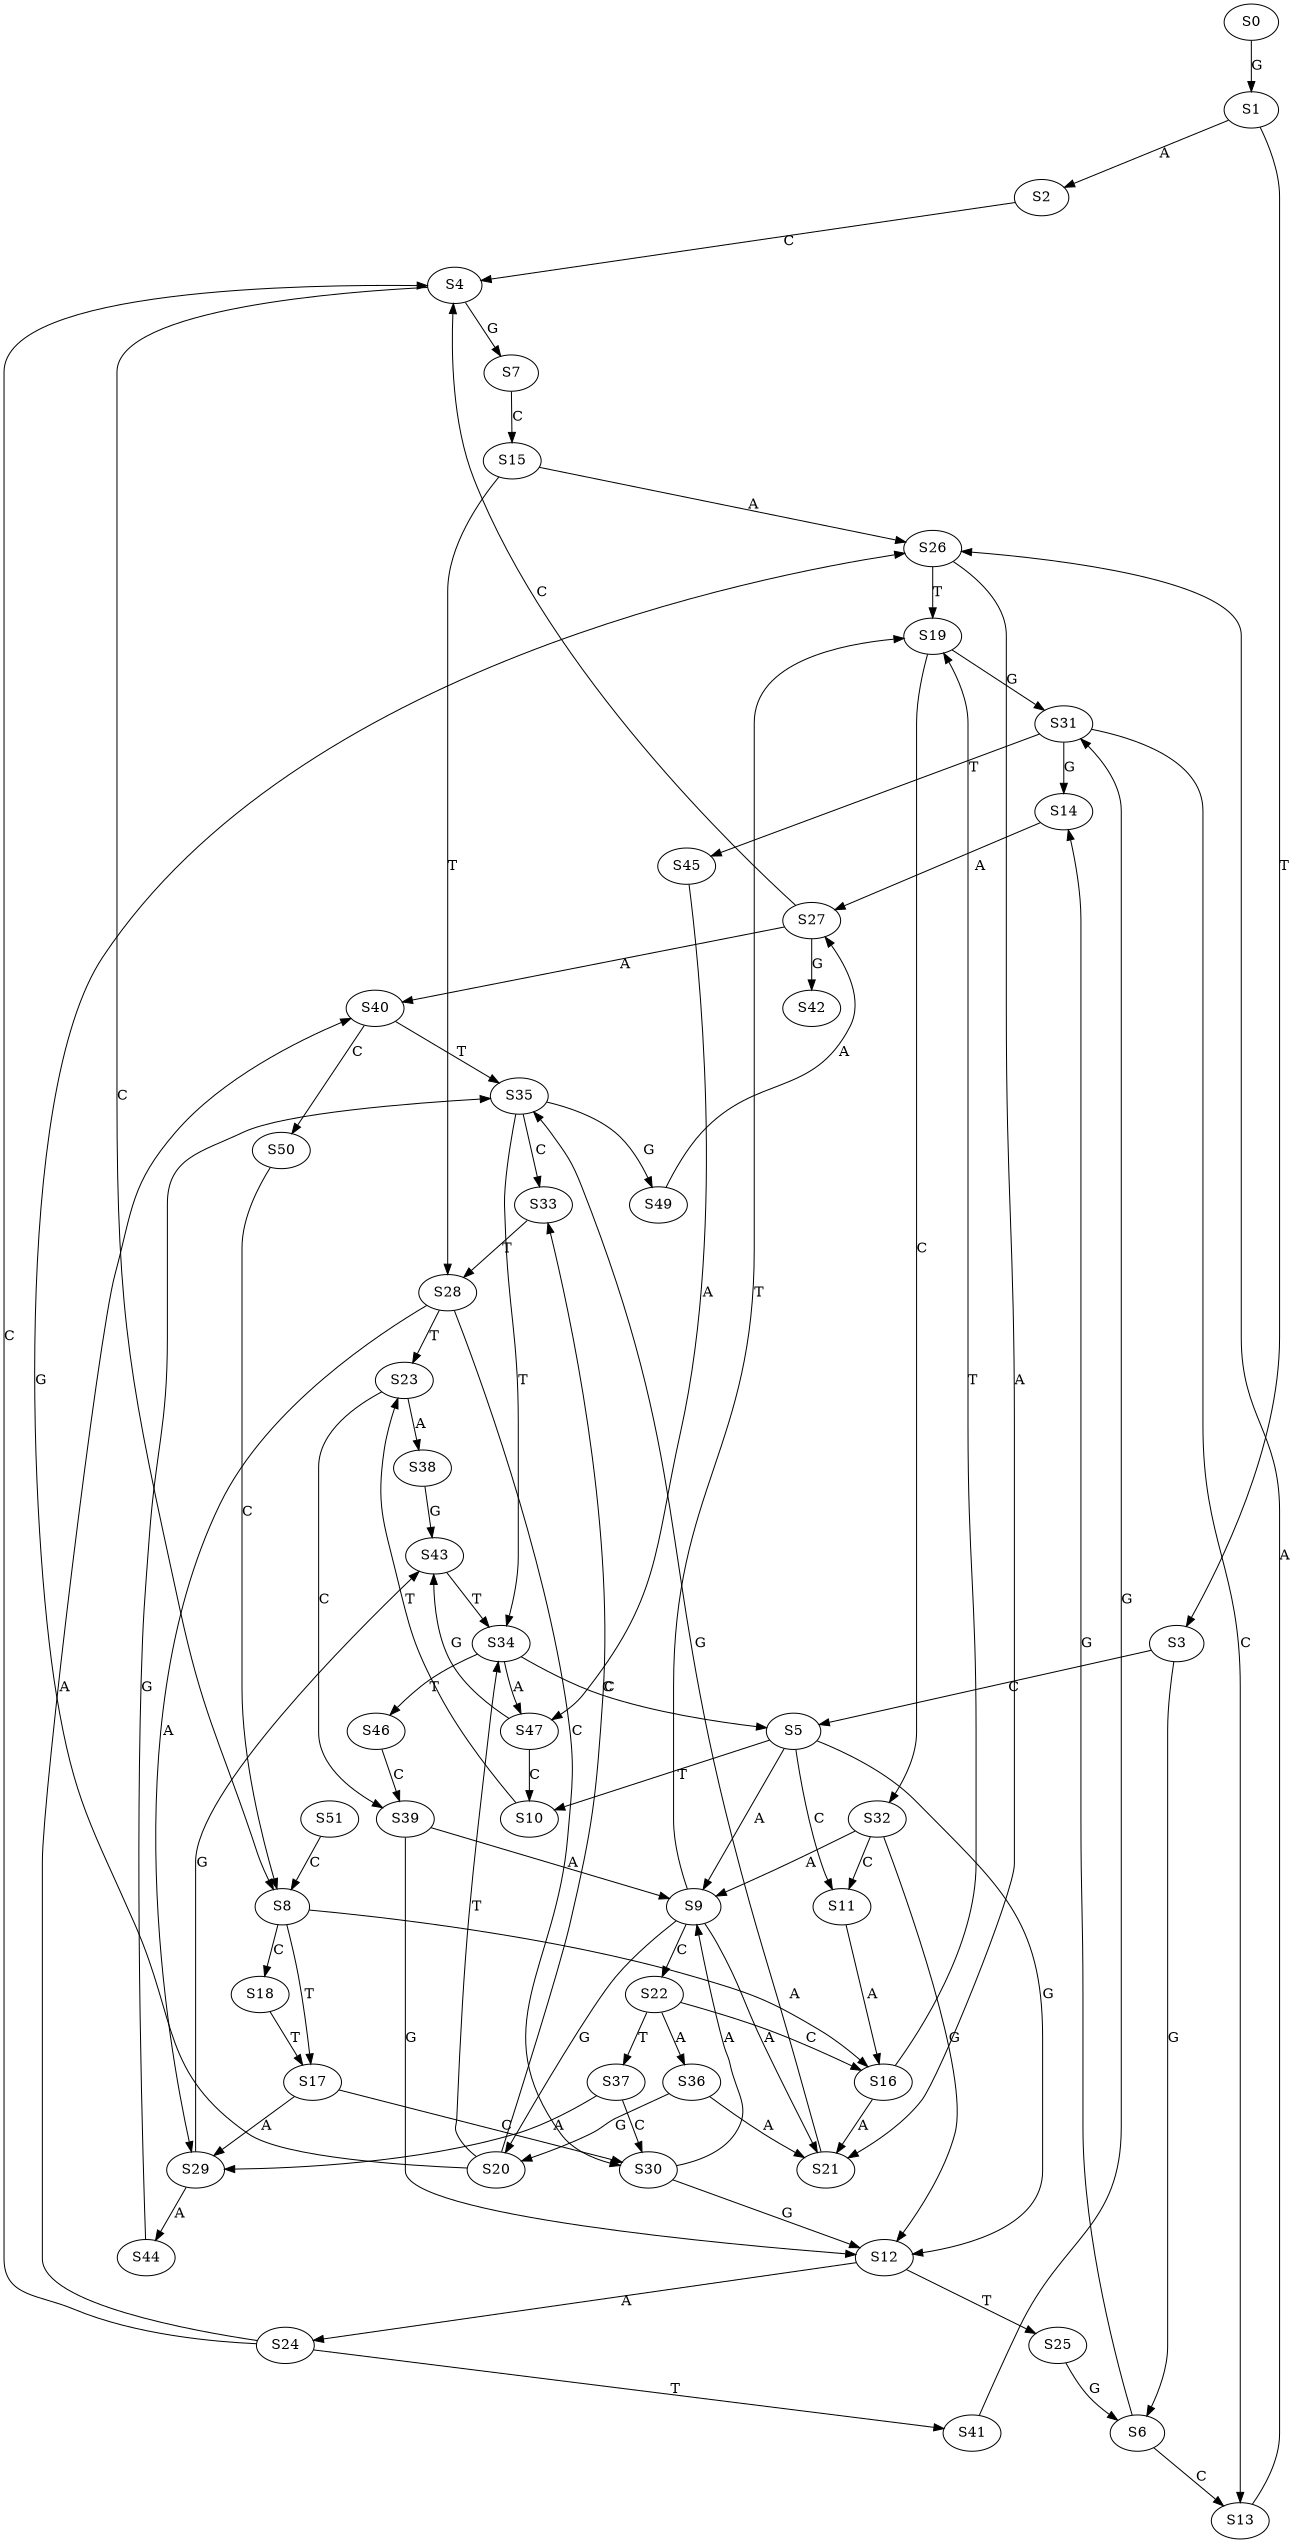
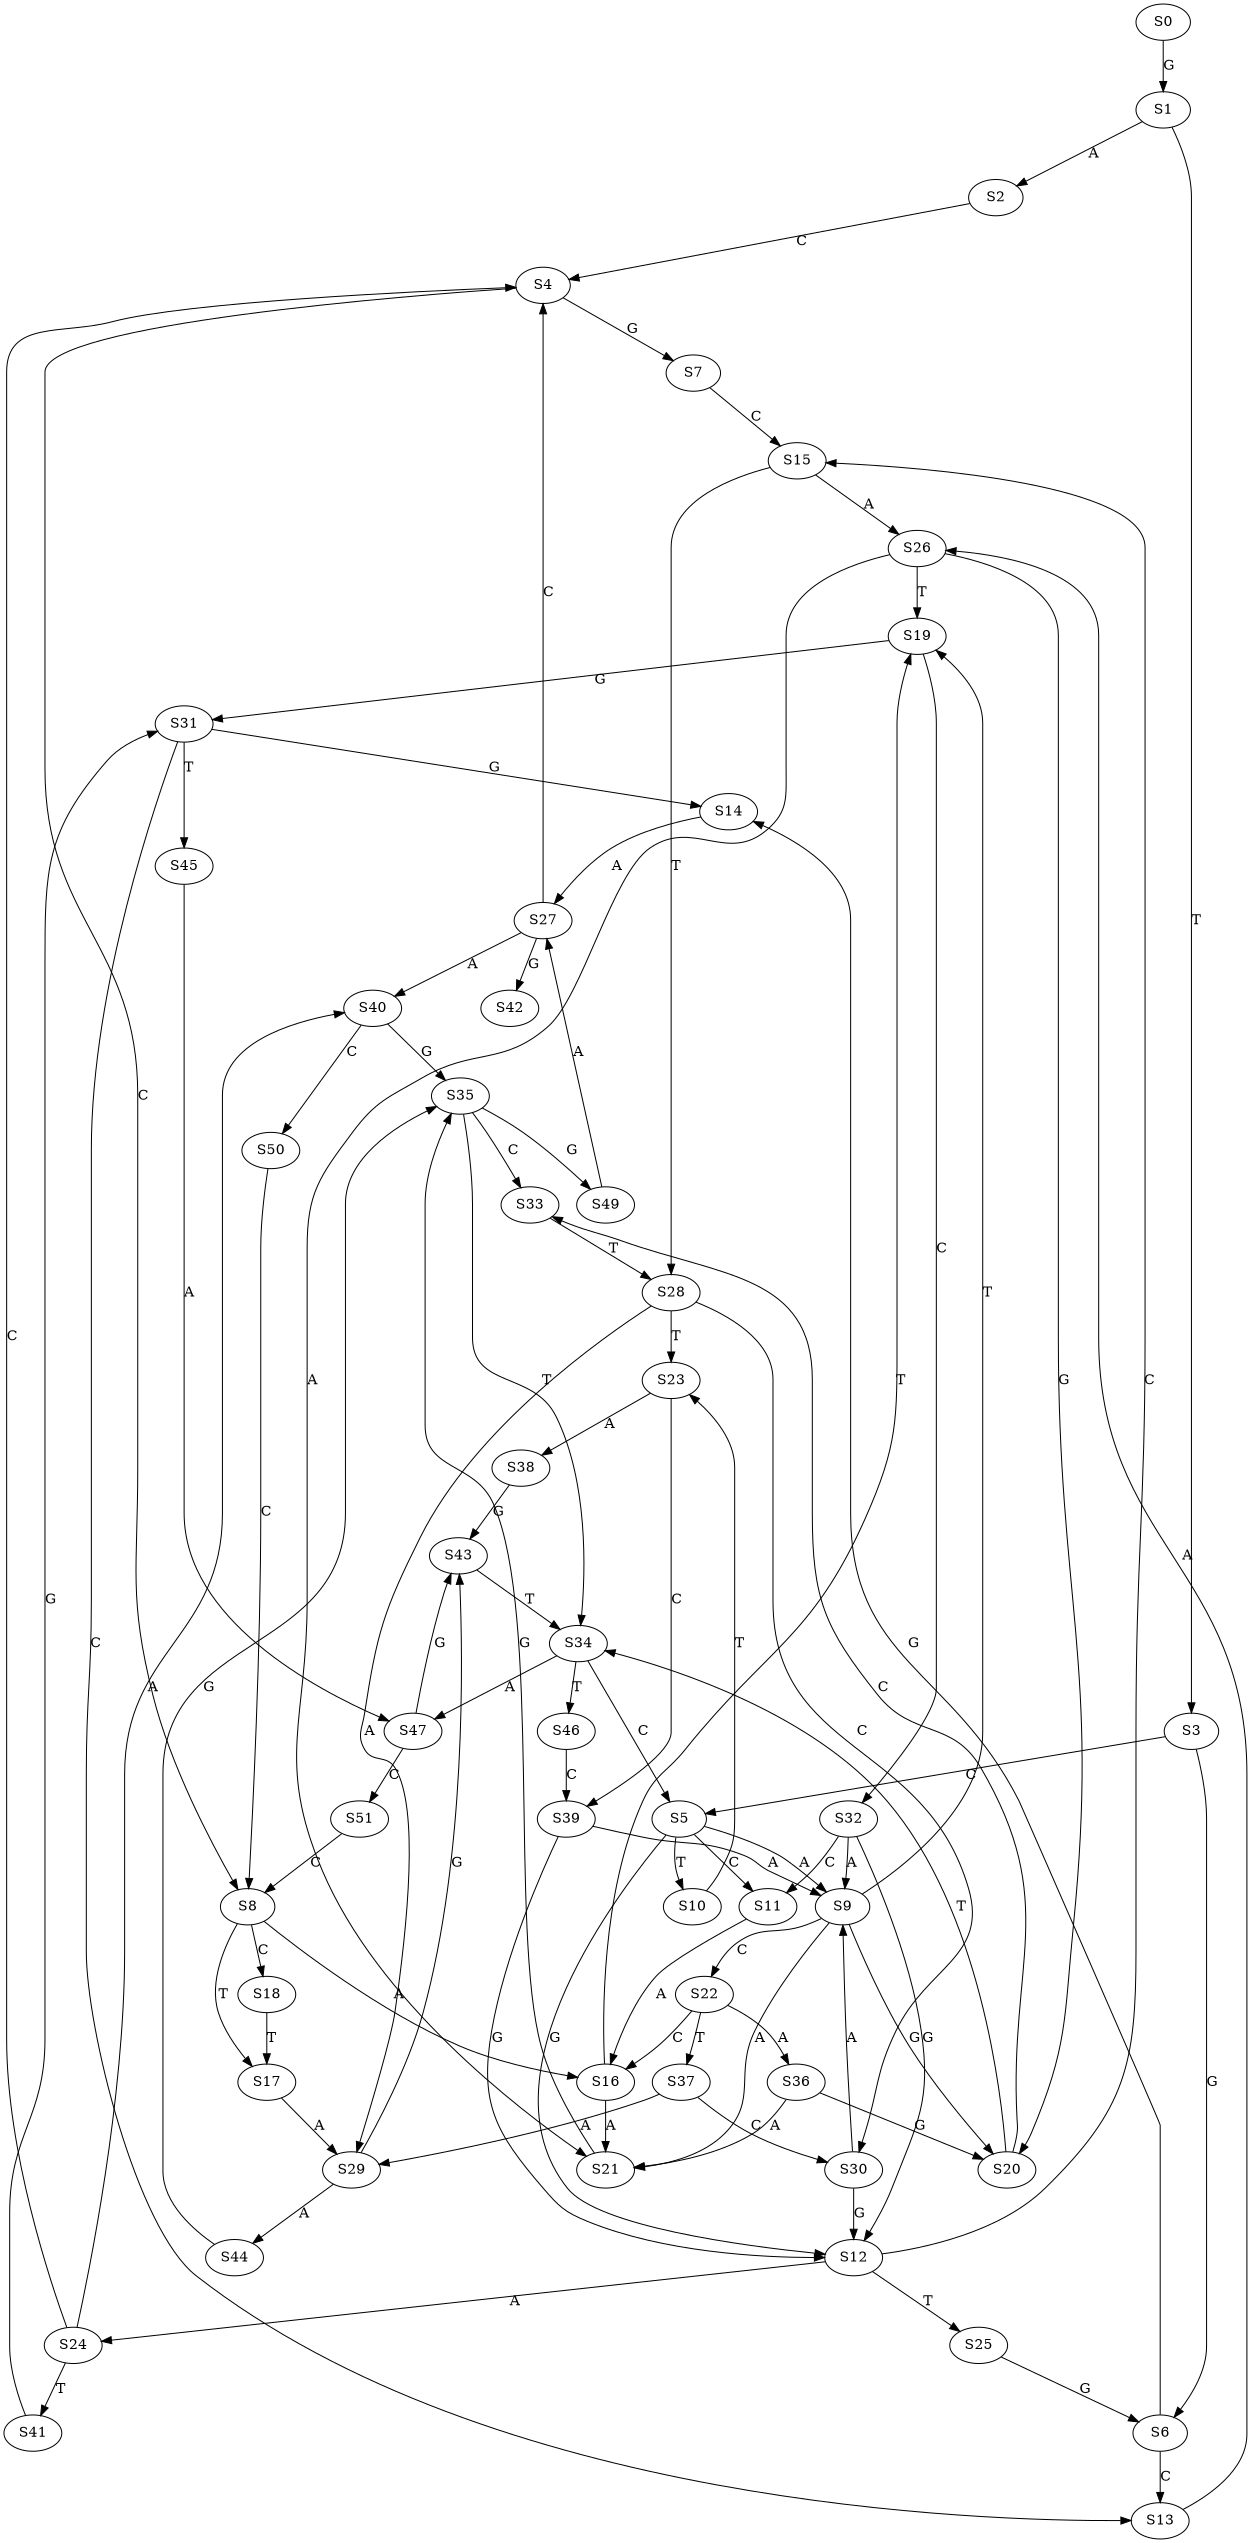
  strict digraph {
    fontname="DejaVu Serif"
    node [fontname="DejaVu Serif"]
    edge [fontname="DejaVu Serif"]
    S0
    S1
    S2
    S3
    S4
    S5
    S6
    S7
    S8
    S9
    S10
    S11
    S12
    S13
    S14
    S15
    S16
    S17
    S18
    S19
    S20
    S21
    S22
    S23
    S24
    S25
    S26
    S27
    S28
    S29
    S30
    S31
    S32
    S33
    S34
    S35
    S36
    S37
    S38
    S39
    S40
    S41
    S42
    S43
    S44
    S45
    S46
    S47
    S49
    S50
    S51
    S0 -> S1 [label=G]
    S1 -> S2 [label=A]
    S1 -> S3 [label=T]
    S2 -> S4 [label=C]
    S3 -> S5 [label=C]
    S3 -> S6 [label=G]
    S4 -> S7 [label=G]
    S4 -> S8 [label=C]
    S5 -> S9 [label=A]
    S5 -> S10 [label=T]
    S5 -> S11 [label=C]
    S5 -> S12 [label=G]
    S6 -> S13 [label=C]
    S6 -> S14 [label=G]
    S7 -> S15 [label=C]
    S8 -> S16 [label=A]
    S8 -> S17 [label=T]
    S8 -> S18 [label=C]
    S9 -> S19 [label=T]
    S9 -> S20 [label=G]
    S9 -> S21 [label=A]
    S9 -> S22 [label=C]
    S10 -> S23 [label=T]
    S11 -> S16 [label=A]
+   S12 -> S15 [label=C]
    S12 -> S24 [label=A]
    S12 -> S25 [label=T]
    S13 -> S26 [label=A]
    S14 -> S27 [label=A]
    S15 -> S26 [label=A]
    S15 -> S28 [label=T]
    S16 -> S19 [label=T]
    S16 -> S21 [label=A]
    S17 -> S29 [label=A]
-   S17 -> S30 [label=C]
    S18 -> S17 [label=T]
    S19 -> S31 [label=G]
    S19 -> S32 [label=C]
    S20 -> S33 [label=C]
    S20 -> S34 [label=T]
    S21 -> S35 [label=G]
    S22 -> S16 [label=C]
    S22 -> S36 [label=A]
    S22 -> S37 [label=T]
    S23 -> S38 [label=A]
    S23 -> S39 [label=C]
    S24 -> S4 [label=C]
    S24 -> S40 [label=A]
    S24 -> S41 [label=T]
    S25 -> S6 [label=G]
    S26 -> S19 [label=T]
-   S20 -> S26 [label=G]
+   S26 -> S20 [label=G]
    S26 -> S21 [label=A]
    S27 -> S4 [label=C]
    S27 -> S40 [label=A]
    S27 -> S42 [label=G]
    S28 -> S23 [label=T]
    S28 -> S29 [label=A]
    S28 -> S30 [label=C]
    S29 -> S43 [label=G]
    S29 -> S44 [label=A]
    S30 -> S9 [label=A]
    S30 -> S12 [label=G]
    S31 -> S13 [label=C]
    S31 -> S14 [label=G]
    S31 -> S45 [label=T]
    S32 -> S9 [label=A]
    S32 -> S11 [label=C]
    S32 -> S12 [label=G]
    S33 -> S28 [label=T]
    S34 -> S5 [label=C]
    S34 -> S46 [label=T]
    S34 -> S47 [label=A]
    S35 -> S33 [label=C]
    S35 -> S34 [label=T]
    S35 -> S49 [label=G]
    S36 -> S20 [label=G]
    S36 -> S21 [label=A]
    S37 -> S29 [label=A]
    S37 -> S30 [label=C]
    S38 -> S43 [label=G]
    S39 -> S9 [label=A]
    S39 -> S12 [label=G]
-   S40 -> S35 [label=T]
+   S40 -> S35 [label=G]
    S40 -> S50 [label=C]
    S41 -> S31 [label=G]
    S43 -> S34 [label=T]
    S44 -> S35 [label=G]
    S45 -> S47 [label=A]
    S46 -> S39 [label=C]
    S47 -> S43 [label=G]
-   S47 -> S10 [label=C]
+   S47 -> S51 [label=C]
    S49 -> S27 [label=A]
    S50 -> S8 [label=C]
    S51 -> S8 [label=C]
  }
